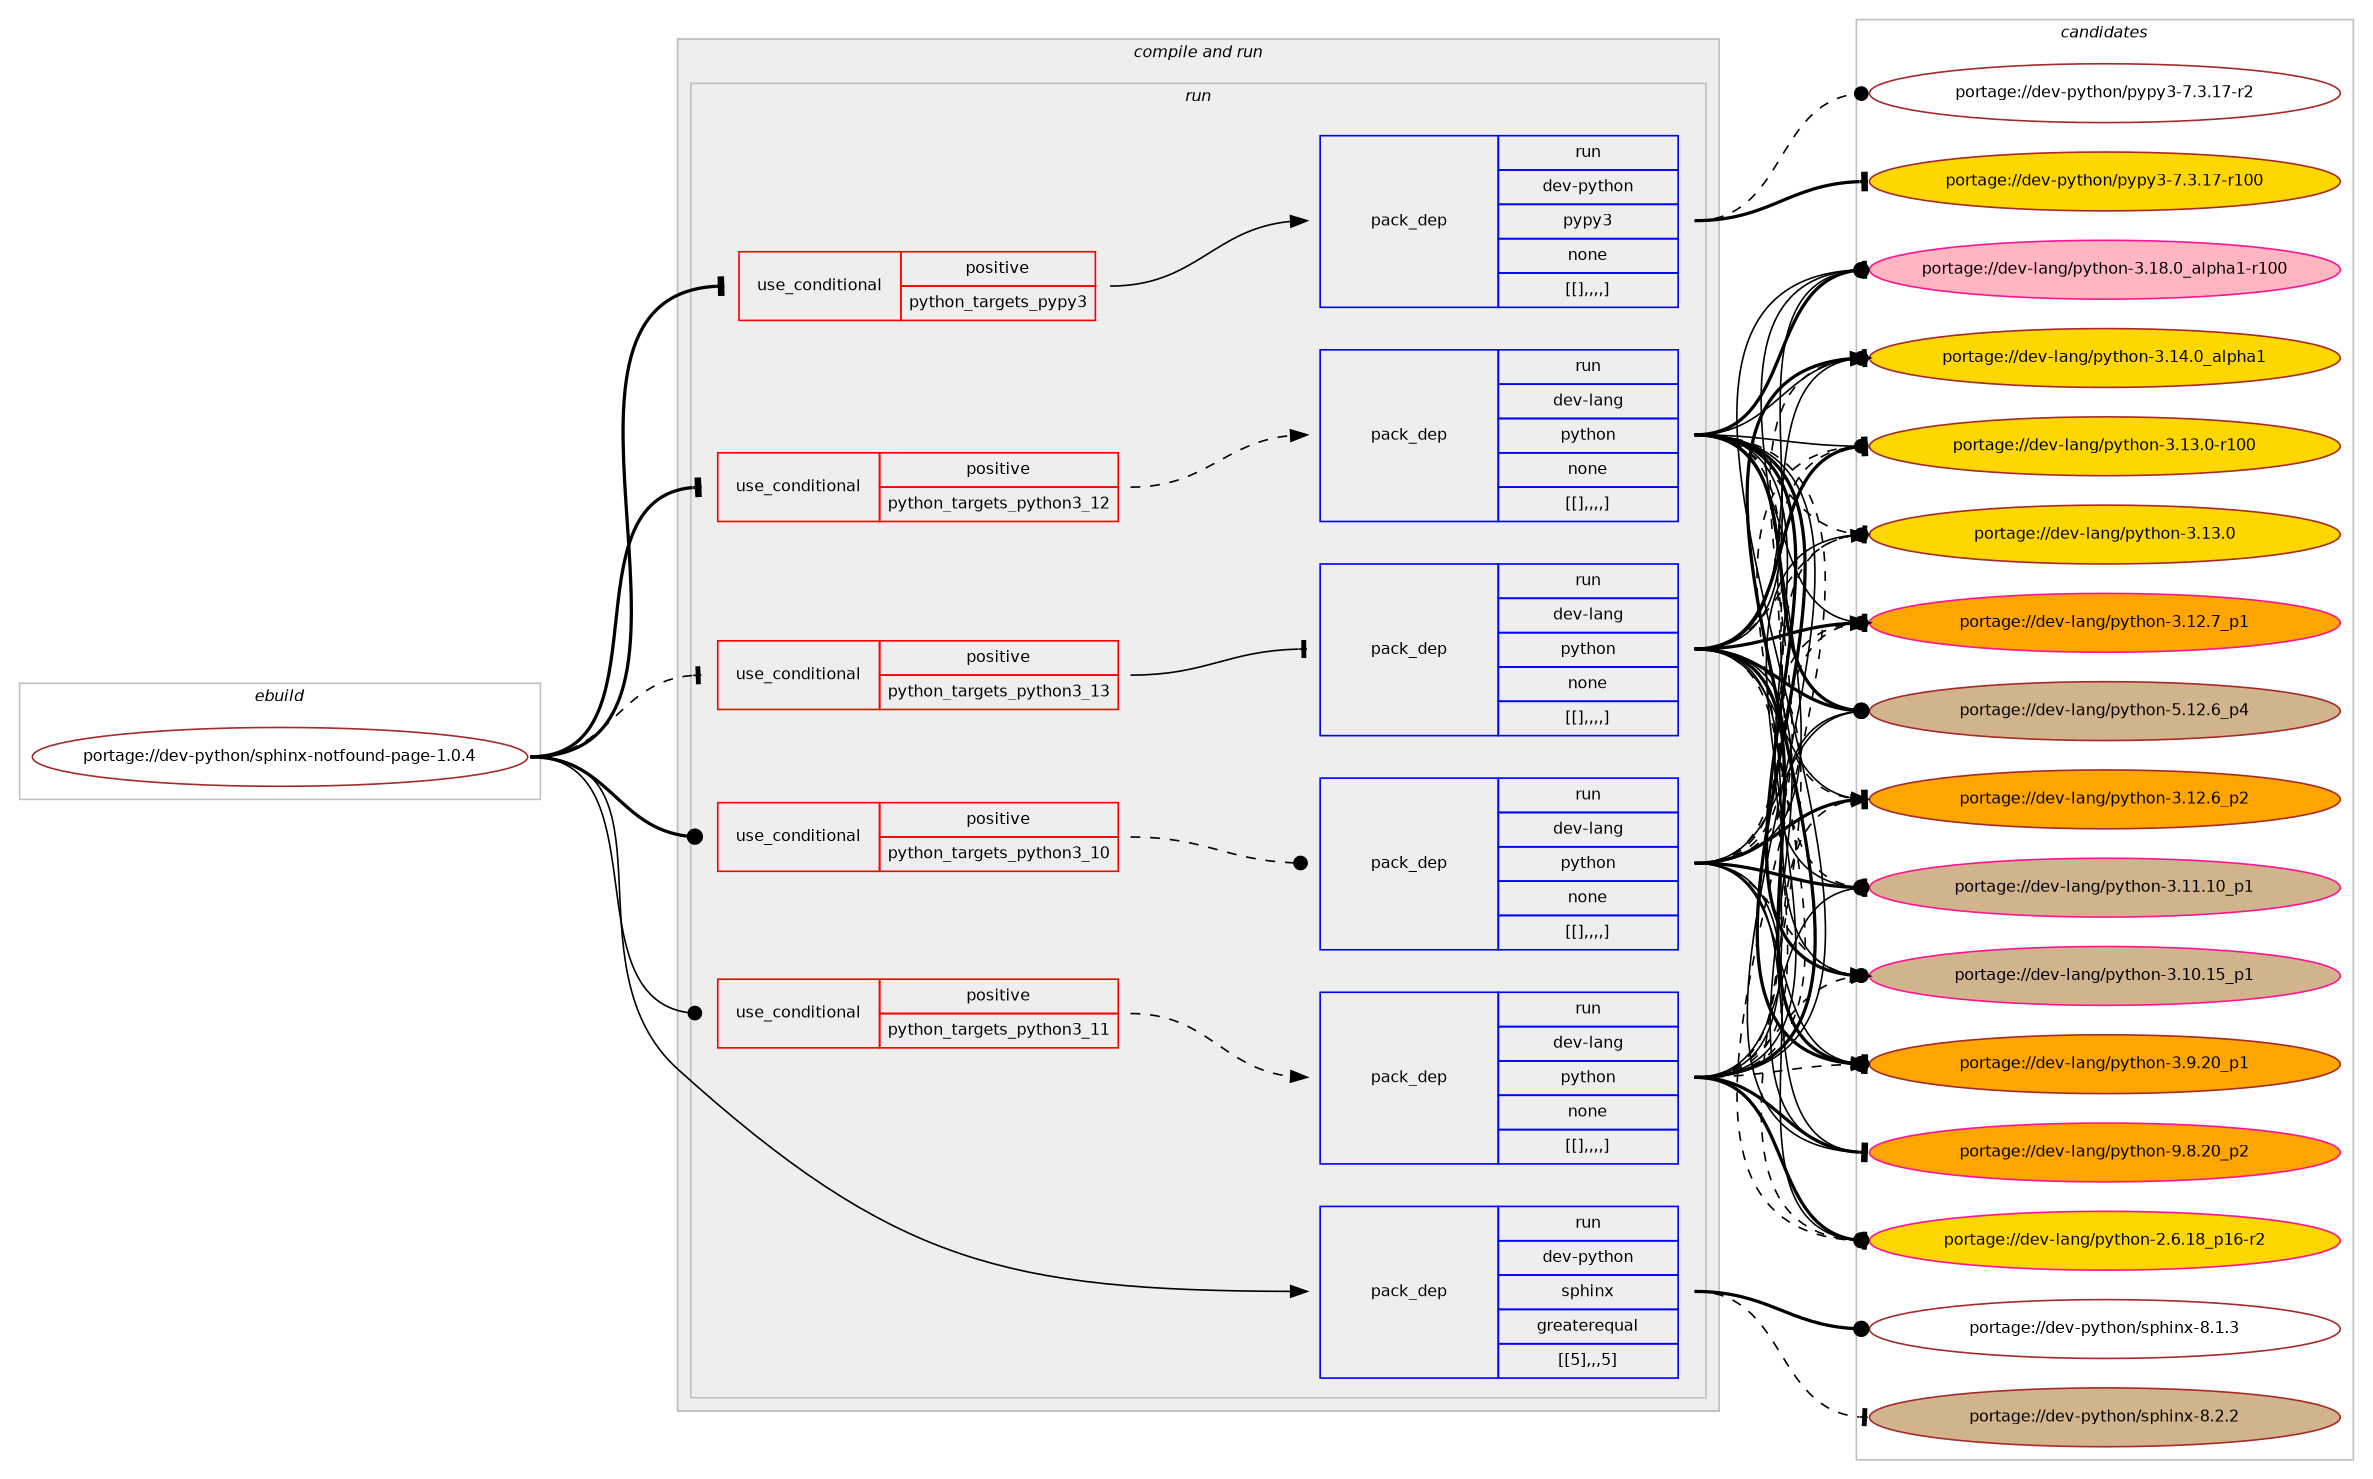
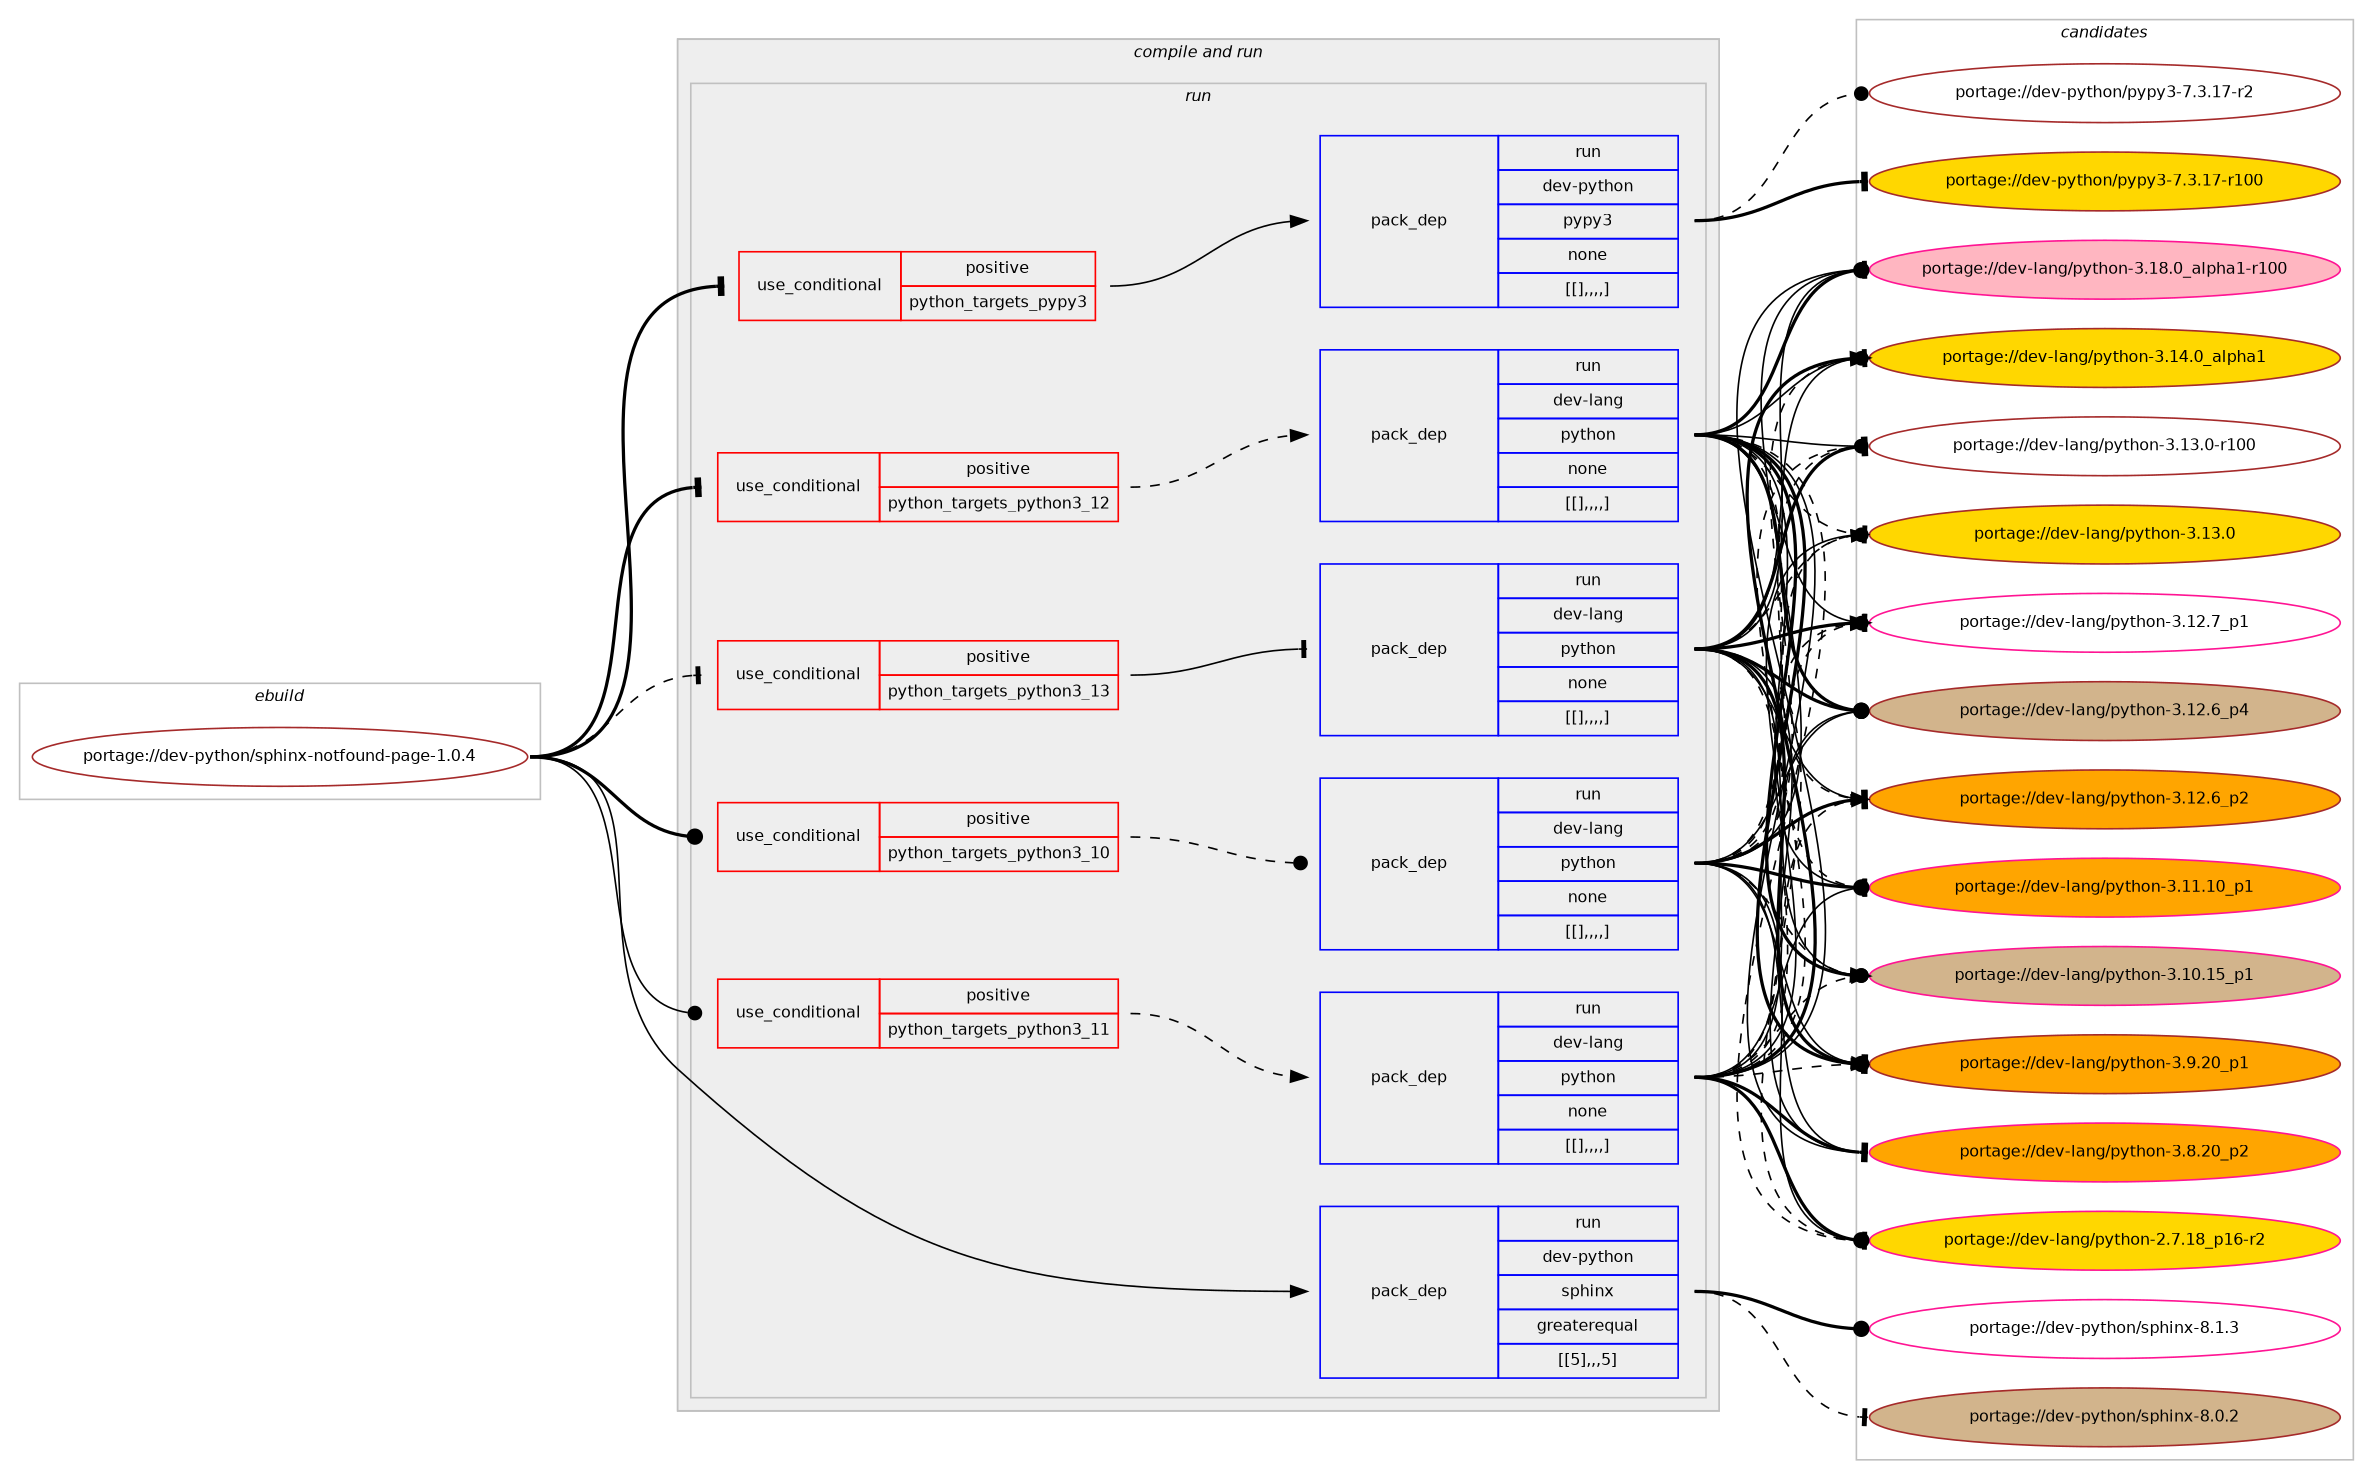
  digraph {
    compound=true
    concentrate=true
    fontname=Helvetica
    fontsize=10
    newrank=true
    rankdir=LR
    ranksep=1.5
    node [color=brown fontname=Helvetica fontsize=10 style=filled]
    edge [arrowhead=tee headport=w style=solid tailport=e weight=100]
    n1 [fillcolor=white label="portage://dev-python/sphinx-notfound-page-1.0.4" width=4]
    n2 [color=blue label=<<TABLE BORDER="0" CELLBORDER="1" CELLSPACING="0" CELLPADDING="4" WIDTH="220"><TR><TD ROWSPAN="6" CELLPADDING="30">pack_dep</TD></TR><TR><TD WIDTH="110">run</TD></TR><TR><TD>dev-python</TD></TR><TR><TD>pypy3</TD></TR><TR><TD>none</TD></TR><TR><TD>[[],,,,]</TD></TR></TABLE>> shape=none style=""]
    n3 [color=red label=<<TABLE BORDER="0" CELLBORDER="1" CELLSPACING="0" CELLPADDING="4"><TR><TD ROWSPAN="3" CELLPADDING="10">use_conditional</TD></TR><TR><TD>positive</TD></TR><TR><TD>python_targets_pypy3</TD></TR></TABLE>> shape=none style=""]
    n4 [color=blue label=<<TABLE BORDER="0" CELLBORDER="1" CELLSPACING="0" CELLPADDING="4" WIDTH="220"><TR><TD ROWSPAN="6" CELLPADDING="30">pack_dep</TD></TR><TR><TD WIDTH="110">run</TD></TR><TR><TD>dev-lang</TD></TR><TR><TD>python</TD></TR><TR><TD>none</TD></TR><TR><TD>[[],,,,]</TD></TR></TABLE>> shape=none style=""]
    n5 [color=red label=<<TABLE BORDER="0" CELLBORDER="1" CELLSPACING="0" CELLPADDING="4"><TR><TD ROWSPAN="3" CELLPADDING="10">use_conditional</TD></TR><TR><TD>positive</TD></TR><TR><TD>python_targets_python3_10</TD></TR></TABLE>> shape=none style=""]
    n6 [color=blue label=<<TABLE BORDER="0" CELLBORDER="1" CELLSPACING="0" CELLPADDING="4" WIDTH="220"><TR><TD ROWSPAN="6" CELLPADDING="30">pack_dep</TD></TR><TR><TD WIDTH="110">run</TD></TR><TR><TD>dev-lang</TD></TR><TR><TD>python</TD></TR><TR><TD>none</TD></TR><TR><TD>[[],,,,]</TD></TR></TABLE>> shape=none style=""]
    n7 [color=red label=<<TABLE BORDER="0" CELLBORDER="1" CELLSPACING="0" CELLPADDING="4"><TR><TD ROWSPAN="3" CELLPADDING="10">use_conditional</TD></TR><TR><TD>positive</TD></TR><TR><TD>python_targets_python3_11</TD></TR></TABLE>> shape=none style=""]
    n8 [color=blue label=<<TABLE BORDER="0" CELLBORDER="1" CELLSPACING="0" CELLPADDING="4" WIDTH="220"><TR><TD ROWSPAN="6" CELLPADDING="30">pack_dep</TD></TR><TR><TD WIDTH="110">run</TD></TR><TR><TD>dev-lang</TD></TR><TR><TD>python</TD></TR><TR><TD>none</TD></TR><TR><TD>[[],,,,]</TD></TR></TABLE>> shape=none style=""]
    n9 [color=red label=<<TABLE BORDER="0" CELLBORDER="1" CELLSPACING="0" CELLPADDING="4"><TR><TD ROWSPAN="3" CELLPADDING="10">use_conditional</TD></TR><TR><TD>positive</TD></TR><TR><TD>python_targets_python3_12</TD></TR></TABLE>> shape=none style=""]
    n10 [color=blue label=<<TABLE BORDER="0" CELLBORDER="1" CELLSPACING="0" CELLPADDING="4" WIDTH="220"><TR><TD ROWSPAN="6" CELLPADDING="30">pack_dep</TD></TR><TR><TD WIDTH="110">run</TD></TR><TR><TD>dev-lang</TD></TR><TR><TD>python</TD></TR><TR><TD>none</TD></TR><TR><TD>[[],,,,]</TD></TR></TABLE>> shape=none style=""]
    n11 [color=red label=<<TABLE BORDER="0" CELLBORDER="1" CELLSPACING="0" CELLPADDING="4"><TR><TD ROWSPAN="3" CELLPADDING="10">use_conditional</TD></TR><TR><TD>positive</TD></TR><TR><TD>python_targets_python3_13</TD></TR></TABLE>> shape=none style=""]
    n12 [color=blue label=<<TABLE BORDER="0" CELLBORDER="1" CELLSPACING="0" CELLPADDING="4" WIDTH="220"><TR><TD ROWSPAN="6" CELLPADDING="30">pack_dep</TD></TR><TR><TD WIDTH="110">run</TD></TR><TR><TD>dev-python</TD></TR><TR><TD>sphinx</TD></TR><TR><TD>greaterequal</TD></TR><TR><TD>[[5],,,5]</TD></TR></TABLE>> shape=none style=""]
    n13 [fillcolor=white label="portage://dev-python/pypy3-7.3.17-r2" width=4]
    n14 [fillcolor=gold label="portage://dev-python/pypy3-7.3.17-r100" width=4]
    n15 [color=deeppink fillcolor=lightpink label="portage://dev-lang/python-3.18.0_alpha1-r100" width=4]
    n16 [fillcolor=gold label="portage://dev-lang/python-3.14.0_alpha1" width=4]
-   n17 [fillcolor=gold label="portage://dev-lang/python-3.13.0-r100" width=4]
+   n17 [fillcolor=white label="portage://dev-lang/python-3.13.0-r100" width=4]
    n18 [fillcolor=gold label="portage://dev-lang/python-3.13.0" width=4]
-   n19 [color=deeppink fillcolor=orange label="portage://dev-lang/python-3.12.7_p1" width=4]
-   n20 [fillcolor=tan label="portage://dev-lang/python-5.12.6_p4" width=4]
+   n19 [color=deeppink fillcolor=white label="portage://dev-lang/python-3.12.7_p1" width=4]
+   n20 [fillcolor=tan label="portage://dev-lang/python-3.12.6_p4" width=4]
    n21 [fillcolor=orange label="portage://dev-lang/python-3.12.6_p2" width=4]
-   n22 [color=deeppink fillcolor=tan label="portage://dev-lang/python-3.11.10_p1" width=4]
+   n22 [color=deeppink fillcolor=orange label="portage://dev-lang/python-3.11.10_p1" width=4]
    n23 [color=deeppink fillcolor=tan label="portage://dev-lang/python-3.10.15_p1" width=4]
    n24 [fillcolor=orange label="portage://dev-lang/python-3.9.20_p1" width=4]
-   n25 [color=deeppink fillcolor=orange label="portage://dev-lang/python-9.8.20_p2" width=4]
-   n26 [color=deeppink fillcolor=gold label="portage://dev-lang/python-2.6.18_p16-r2" width=4]
-   n27 [fillcolor=white label="portage://dev-python/sphinx-8.1.3" width=4]
-   n28 [fillcolor=tan label="portage://dev-python/sphinx-8.2.2" width=4]
+   n25 [color=deeppink fillcolor=orange label="portage://dev-lang/python-3.8.20_p2" width=4]
+   n26 [color=deeppink fillcolor=gold label="portage://dev-lang/python-2.7.18_p16-r2" width=4]
+   n27 [color=deeppink fillcolor=white label="portage://dev-python/sphinx-8.1.3" width=4]
+   n28 [fillcolor=tan label="portage://dev-python/sphinx-8.0.2" width=4]
    subgraph cluster_1 {
      color=gray
      label=<<i>ebuild</i>>
      n1
    }
    subgraph cluster_2 {
      color=gray
      label=<<i>dependencies</i>>
      subgraph cluster_3 {
        color=gray
        fillcolor="#eeeeee"
        label=<<i>compile</i>>
        style=filled
      }
      subgraph cluster_4 {
        color=gray
        fillcolor="#eeeeee"
        label=<<i>compile and run</i>>
        style=filled
      }
      subgraph cluster_5 {
        color=gray
        fillcolor="#eeeeee"
        label=<<i>run</i>>
        style=filled
        subgraph sub_6 {
          color=gray
          fillcolor="#eeeeee"
          label=<<i>run</i>>
          style=filled
          n3
          subgraph sub_7 {
            color=gray
            fillcolor="#eeeeee"
            label=<<i>run</i>>
            style=filled
            n2
          }
        }
        subgraph sub_8 {
          color=gray
          fillcolor="#eeeeee"
          label=<<i>run</i>>
          style=filled
          n5
          subgraph sub_9 {
            color=gray
            fillcolor="#eeeeee"
            label=<<i>run</i>>
            style=filled
            n4
          }
        }
        subgraph sub_10 {
          color=gray
          fillcolor="#eeeeee"
          label=<<i>run</i>>
          style=filled
          n7
          subgraph sub_11 {
            color=gray
            fillcolor="#eeeeee"
            label=<<i>run</i>>
            style=filled
            n6
          }
        }
        subgraph sub_12 {
          color=gray
          fillcolor="#eeeeee"
          label=<<i>run</i>>
          style=filled
          n9
          subgraph sub_13 {
            color=gray
            fillcolor="#eeeeee"
            label=<<i>run</i>>
            style=filled
            n8
          }
        }
        subgraph sub_14 {
          color=gray
          fillcolor="#eeeeee"
          label=<<i>run</i>>
          style=filled
          n11
          subgraph sub_15 {
            color=gray
            fillcolor="#eeeeee"
            label=<<i>run</i>>
            style=filled
            n10
          }
        }
        subgraph sub_16 {
          color=gray
          fillcolor="#eeeeee"
          label=<<i>run</i>>
          style=filled
          n12
        }
      }
    }
    subgraph cluster_17 {
      color=gray
      label=<<i>candidates</i>>
      rank=same
      subgraph sub_18 {
        color=black
        label=<<i>candidates</i>>
        nodesep=1
        rank=same
        n13
        n14
      }
      subgraph sub_19 {
        color=black
        label=<<i>candidates</i>>
        nodesep=1
        rank=same
        n15
        n16
        n17
        n18
        n19
        n20
        n21
        n22
        n23
        n24
        n25
        n26
      }
      subgraph sub_20 {
        color=black
        label=<<i>candidates</i>>
        nodesep=1
        rank=same
        n15
        n16
        n17
        n18
        n19
        n20
        n21
        n22
        n23
        n24
        n25
        n26
      }
      subgraph sub_21 {
        color=black
        label=<<i>candidates</i>>
        nodesep=1
        rank=same
        n15
        n16
        n17
        n18
        n19
        n20
        n21
        n22
        n23
        n24
        n25
        n26
      }
      subgraph sub_22 {
        color=black
        label=<<i>candidates</i>>
        nodesep=1
        rank=same
        n15
        n16
        n17
        n18
        n19
        n20
        n21
        n22
        n23
        n24
        n25
        n26
      }
      subgraph sub_23 {
        color=black
        label=<<i>candidates</i>>
        nodesep=1
        rank=same
        n27
        n28
      }
    }
    n1 -> n3 [style=bold weight=20]
    n1 -> n5 [arrowhead=dot style=bold weight=20]
    n1 -> n7 [arrowhead=dot weight=20]
    n1 -> n9 [style=bold weight=20]
    n1 -> n11 [style=dashed weight=20]
    n1 -> n12 [arrowhead=normal weight=20]
    n2 -> n13 [arrowhead=dot style=dashed]
    n2 -> n14 [style=bold]
    n3 -> n2 [arrowhead=normal weight=20]
    n4 -> n15
    n4 -> n16 [arrowhead=normal style=dashed]
    n4 -> n17 [style=dashed]
    n4 -> n18 [arrowhead=normal style=dashed]
    n4 -> n19 [style=dashed]
    n4 -> n20 [arrowhead=dot]
    n4 -> n21 [style=bold]
    n4 -> n22 [arrowhead=dot style=bold]
    n4 -> n23 [arrowhead=dot style=dashed]
    n4 -> n24 [arrowhead=normal]
    n4 -> n25
    n4 -> n26 [arrowhead=dot]
    n5 -> n4 [arrowhead=dot style=dashed weight=20]
    n6 -> n15 [arrowhead=dot]
    n6 -> n16 [arrowhead=normal style=bold]
    n6 -> n17 [style=dashed]
    n6 -> n18 [arrowhead=dot]
    n6 -> n19 [arrowhead=dot style=dashed]
    n6 -> n20 [arrowhead=dot]
    n6 -> n21 [arrowhead=normal style=dashed]
    n6 -> n22
    n6 -> n23 [arrowhead=normal style=dashed]
    n6 -> n24 [arrowhead=normal style=dashed]
    n6 -> n25 [style=bold]
    n6 -> n26 [arrowhead=dot style=bold]
    n7 -> n6 [arrowhead=normal style=dashed weight=20]
    n8 -> n15 [arrowhead=dot style=bold]
    n8 -> n16 [arrowhead=dot]
    n8 -> n17 [arrowhead=dot]
    n8 -> n18 [style=dashed]
    n8 -> n19
    n8 -> n20 [arrowhead=dot style=bold]
    n8 -> n21 [arrowhead=normal style=dashed]
    n8 -> n22
    n8 -> n23 [arrowhead=normal style=bold]
    n8 -> n24 [arrowhead=dot style=bold]
    n8 -> n25
    n8 -> n26 [style=dashed]
    n9 -> n8 [arrowhead=normal style=dashed weight=20]
    n10 -> n15 [arrowhead=dot]
    n10 -> n16
    n10 -> n17 [style=bold]
    n10 -> n18 [arrowhead=normal style=dashed]
    n10 -> n19 [arrowhead=normal style=bold]
    n10 -> n20 [arrowhead=dot style=bold]
    n10 -> n21
    n10 -> n22 [arrowhead=dot style=dashed]
    n10 -> n23 [arrowhead=dot]
    n10 -> n24 [style=bold]
    n10 -> n25
    n10 -> n26 [arrowhead=dot style=dashed]
    n11 -> n10 [weight=20]
    n12 -> n27 [arrowhead=dot style=bold]
    n12 -> n28 [style=dashed]
  }
